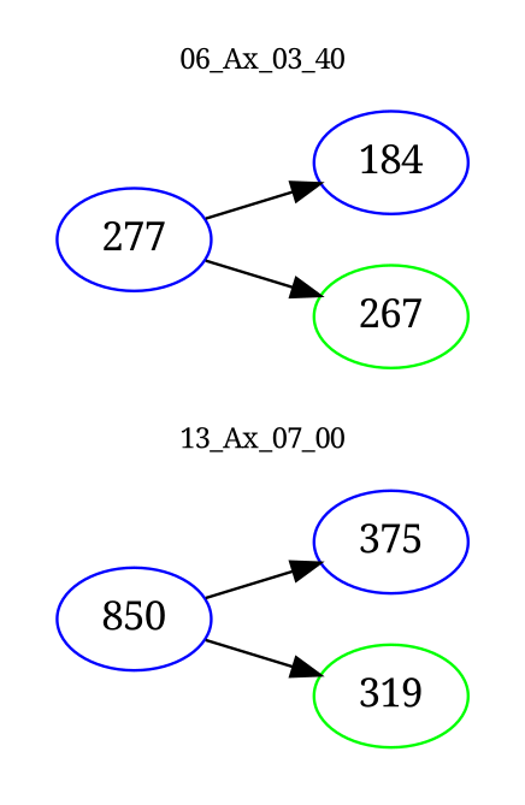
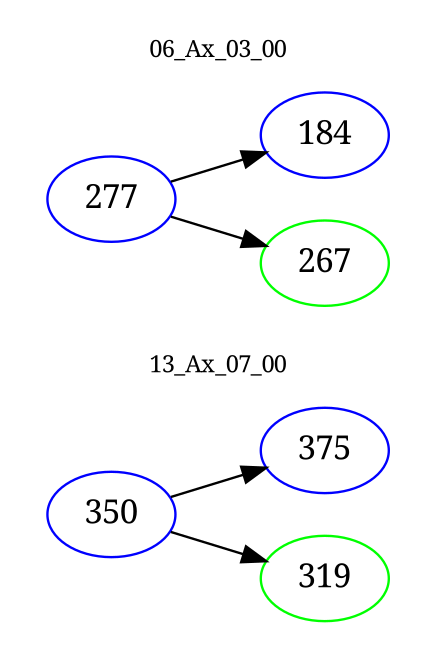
  digraph {
    fontname="Noto Serif"
    rankdir=LR
    node [color=blue fontname="Noto Serif"]
    edge [color=black fontname="Noto Serif"]
-   n1 [label=850]
+   n1 [label=350]
    n2 [color=green label=319]
    n3 [label=375]
    n4 [label=277]
    n5 [color=green label=267]
    n6 [label=184]
    subgraph cluster_1 {
      color=white
      fontsize=10
      label="13_Ax_07_00"
      n1
      n2
      n3
    }
    subgraph cluster_2 {
      color=white
      fontsize=10
-     label="06_Ax_03_40"
+     label="06_Ax_03_00"
      n4
      n5
      n6
    }
    n1 -> n2
    n1 -> n3
    n4 -> n5
    n4 -> n6
  }
